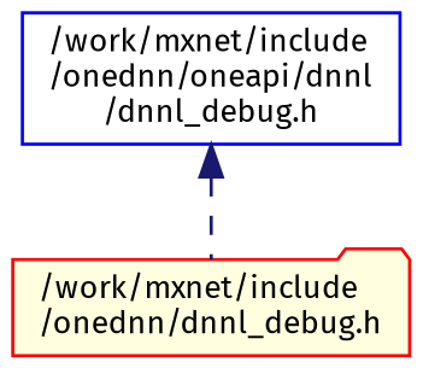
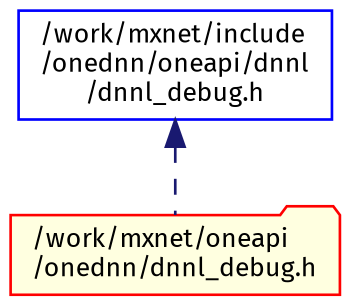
  digraph {
    fontname="Fira Sans"
    node [fontname="Fira Sans" fontsize=10 style=filled]
    n1 [color=blue fillcolor=white fontcolor=black height=0.2 label="/work/mxnet/include\l/onednn/oneapi/dnnl\l/dnnl_debug.h" shape=box width=0.4]
-   n2 [color=red fillcolor=lightyellow height=0.2 label="/work/mxnet/include\l/onednn/dnnl_debug.h" shape=folder width=0.4]
+   n2 [color=red fillcolor=lightyellow height=0.2 label="/work/mxnet/oneapi\l/onednn/dnnl_debug.h" shape=folder width=0.4]
    n1 -> n2 [color=midnightblue dir=back fontname="Fira Sans" fontsize=10 labelfontname=Helvetica labelfontsize=10 style=dashed]
  }
